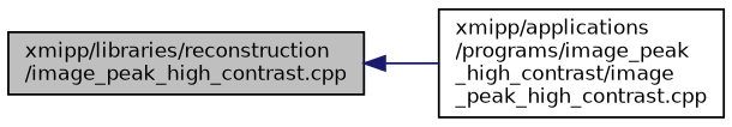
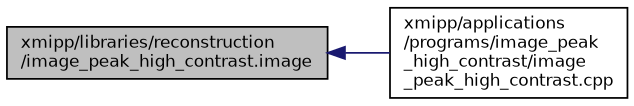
  digraph {
    rankdir=LR
    node [color=black fontname=Helvetica fontsize=10 shape=record style=filled]
-   n1 [fillcolor=grey75 fontcolor=black height=0.2 label="xmipp/libraries/reconstruction\l/image_peak_high_contrast.cpp" width=0.4]
+   n1 [fillcolor=grey75 fontcolor=black height=0.2 label="xmipp/libraries/reconstruction\l/image_peak_high_contrast.image" width=0.4]
    n2 [fillcolor=white height=0.2 label="xmipp/applications\l/programs/image_peak\l_high_contrast/image\l_peak_high_contrast.cpp" width=0.4]
    n1 -> n2 [color=midnightblue dir=back fontname=Helvetica fontsize=10 labelfontname=Helvetica labelfontsize=10 style=solid]
  }
